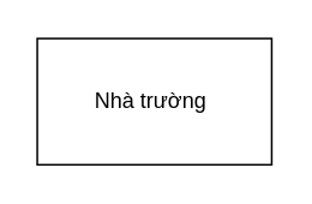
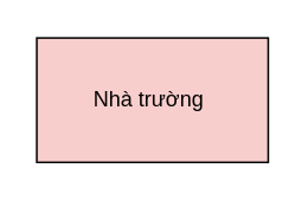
  <mxCell id="0" />
  <mxCell id="1" parent="0" />
- <mxCell id="2" value="Nhà trường&amp;nbsp;" style="whiteSpace=wrap;html=1;rotation=0;" vertex="1" parent="1"><mxGeometry x="20.17" y="20.82" width="130" height="70" as="geometry" /></mxCell>
+ <mxCell id="2" value="Nhà trường&amp;nbsp;" style="whiteSpace=wrap;html=1;rotation=0;fillColor=#f8cecc;" vertex="1" parent="1"><mxGeometry x="20.17" y="20.82" width="130" height="70" as="geometry" /></mxCell>
